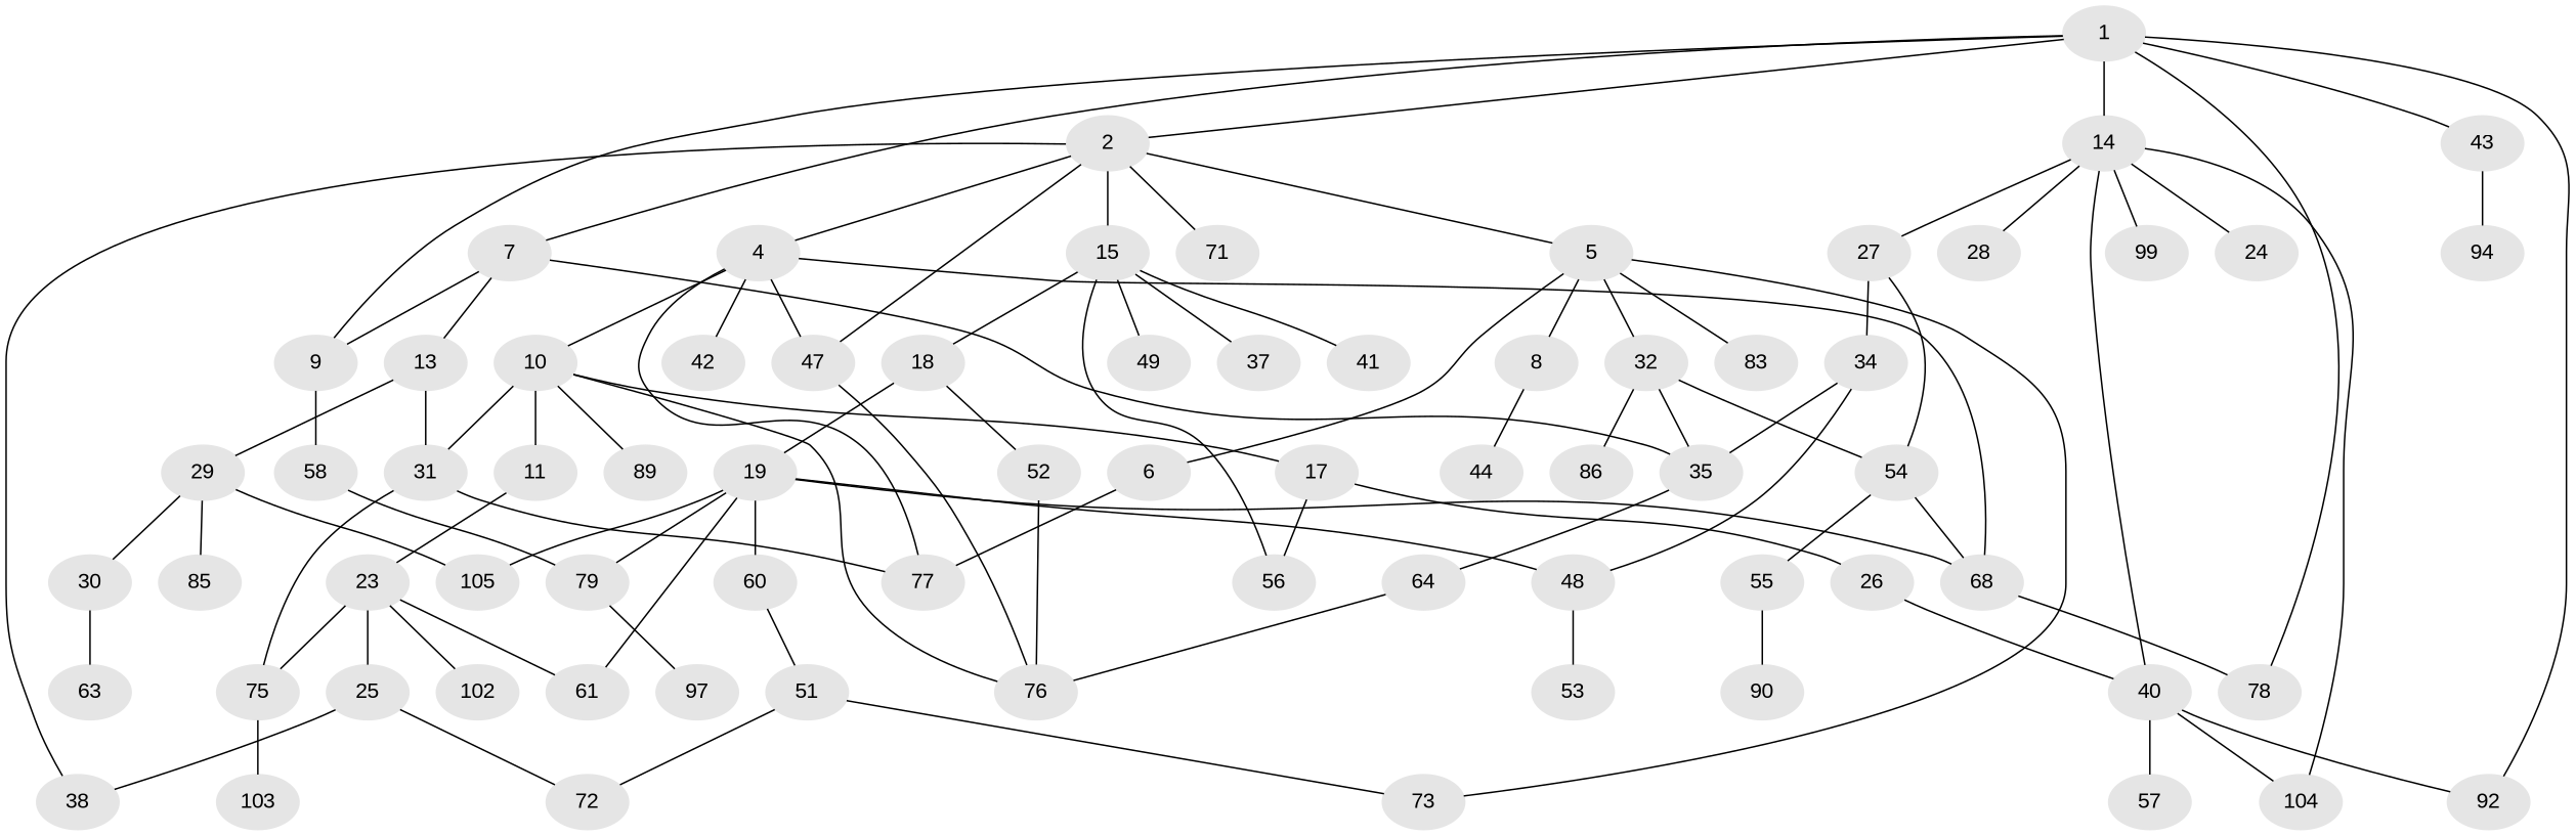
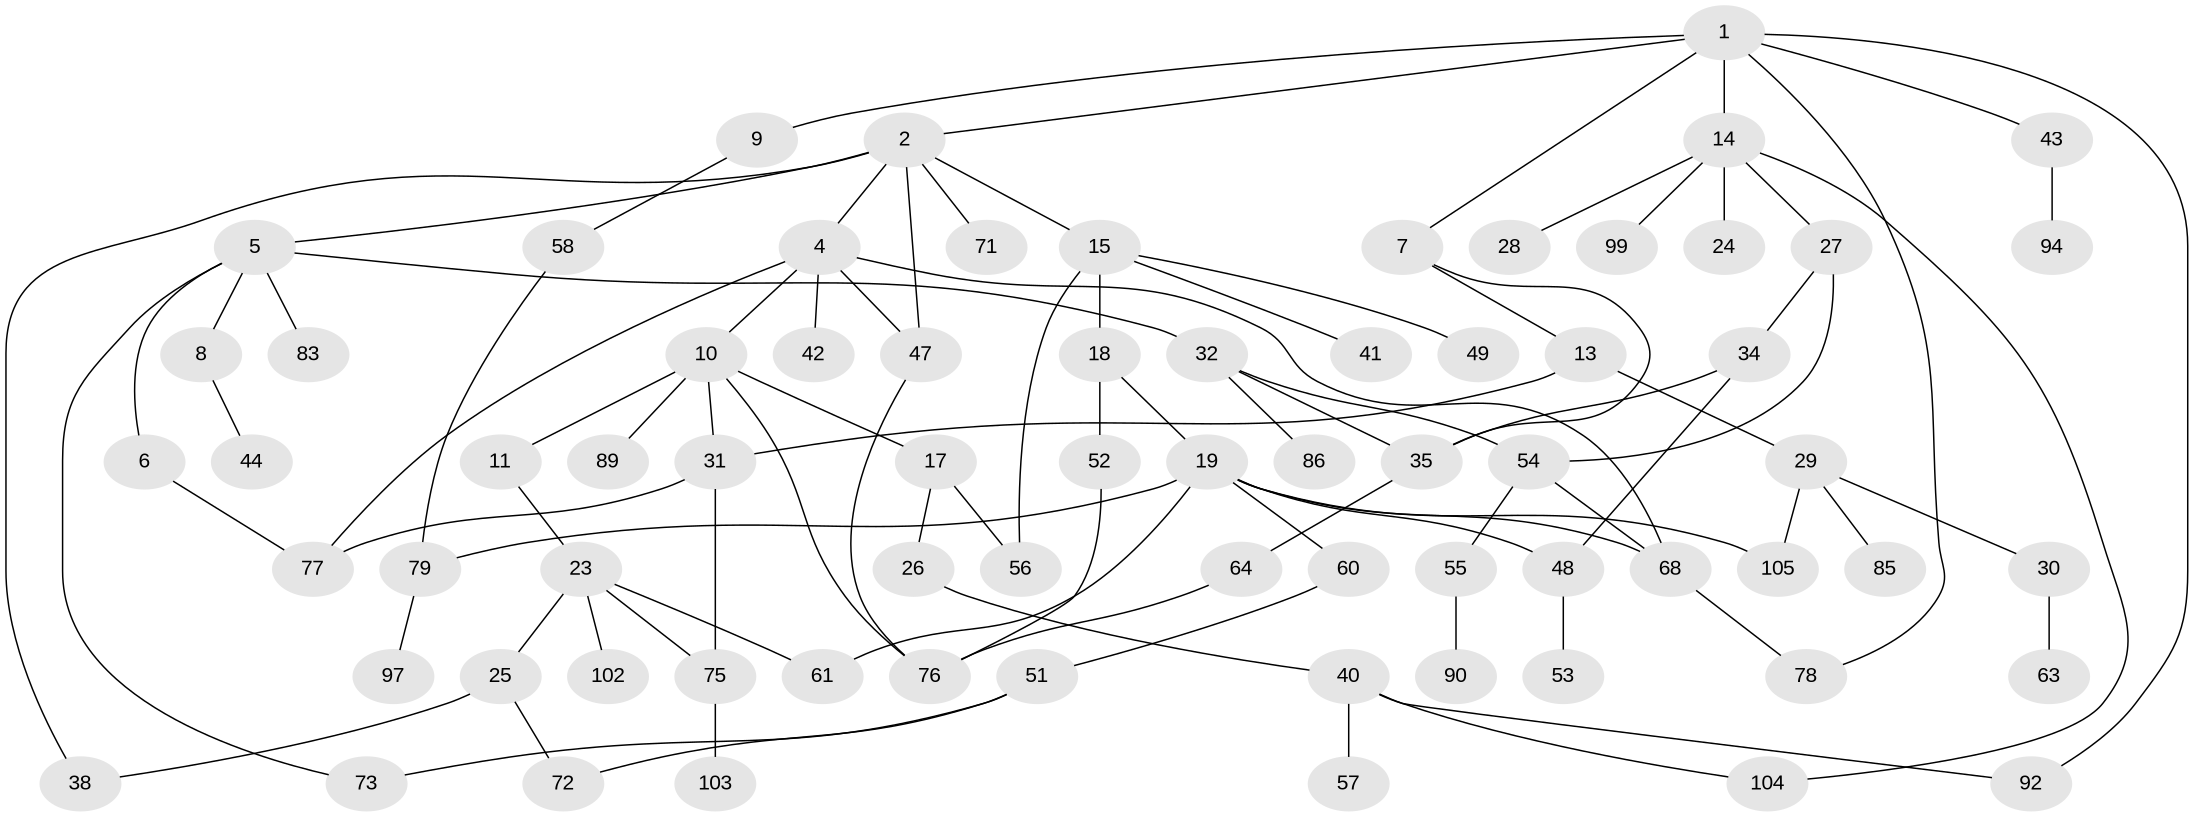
  graph {
    fontname="Liberation Sans"
    node [color=gray90 fontname="Liberation Sans" style=filled]
    edge [fontname="Liberation Sans"]
    1 [super="+71"]
    2 [super="+3"]
    7 [super="+22"]
    9 [super="+84"]
    14 [super="+16"]
    43
    78
    92
    4 [super="+101"]
    5 [super="+85"]
    15 [super="+20"]
    38
    47
    n14 [label=71]
    13
    35 [super="+96"]
    58
    24 [super="+81"]
    27 [super="+36"]
    28 [super="+91"]
    40 [super="+59"]
    99 [super="+100"]
    104
    94
    10 [super="+12"]
    42
    68 [super="+95"]
    77
    6 [super="+74"]
    8
    32 [super="+66"]
    73 [super="+88"]
    83
    18
-   37
    41
    49 [super="+98"]
    56 [super="+65"]
    76 [super="+82"]
    11 [super="+39"]
    17 [super="+21"]
    31 [super="+69"]
    89
    44
    54
    86
    29
    64 [super="+93"]
    79
    23 [super="+60"]
    26
    75
    61
    25 [super="+62"]
    102
    105
    30 [super="+33"]
    n58 [label=85]
    34
    57
    19 [super="+46"]
    52
    48
    n64 [label=60]
    53
    51 [super="+67"]
    97
    72
    103
    55 [super="+80"]
    63
    90
    1 -- 2
    1 -- 7
    1 -- 9
    1 -- 14 [weight=2]
    1 -- 43
    1 -- 78
    1 -- 92
    2 -- 4
    2 -- 5
    2 -- 15
    2 -- 38
    2 -- 47
    2 -- n14
-   7 -- 9
    7 -- 13
    7 -- 35
    9 -- 58
    14 -- 24
    14 -- 27
    14 -- 28
-   14 -- 40
    14 -- 99
    14 -- 104
    43 -- 94
    4 -- 47
    4 -- 10
    4 -- 42
    4 -- 68
    4 -- 77
    5 -- 6
    5 -- 8
    5 -- 32
    5 -- 73
    5 -- 83
    15 -- 18
-   15 -- 37
    15 -- 41
    15 -- 49
    15 -- 56
    47 -- 76
    13 -- 31
    13 -- 29
    35 -- 64
    58 -- 79
    27 -- 54
    27 -- 34
    40 -- 92
    40 -- 104
    40 -- 57
    10 -- 76
    10 -- 11
    10 -- 17
    10 -- 31
    10 -- 89
    68 -- 78
    6 -- 77
    8 -- 44
    32 -- 35
    32 -- 54
    32 -- 86
    18 -- 19
    18 -- 52
    11 -- 23
    17 -- 56
    17 -- 26
    31 -- 77
    31 -- 75
    54 -- 68
    54 -- 55
    29 -- 105
    29 -- 30
    29 -- n58
    64 -- 76
    79 -- 97
    23 -- 75
    23 -- 61
    23 -- 25 [weight=2]
    23 -- 102
    26 -- 40
    75 -- 103
    25 -- 38
    25 -- 72
    30 -- 63
    34 -- 35
    34 -- 48
    19 -- 68
    19 -- 79
    19 -- 61
    19 -- 105
    19 -- 48
    19 -- n64
    52 -- 76
    48 -- 53
    n64 -- 51
    51 -- 73
    51 -- 72
    55 -- 90
  }
